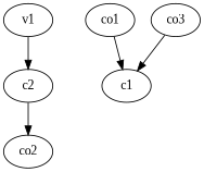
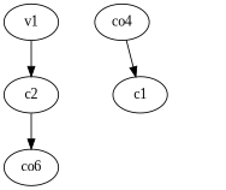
  strict digraph {
    fontname="Liberation Serif"
    node [fontname="Liberation Serif"]
    edge [fontname="Liberation Serif" weight=1]
    v1
    c2
-   co2
-   co1
+   co2 [label=co6]
+   co1 [label=co4]
    c1
-   co3
    v1 -> c2
    c2 -> co2
    co1 -> c1
-   co3 -> c1
  }
